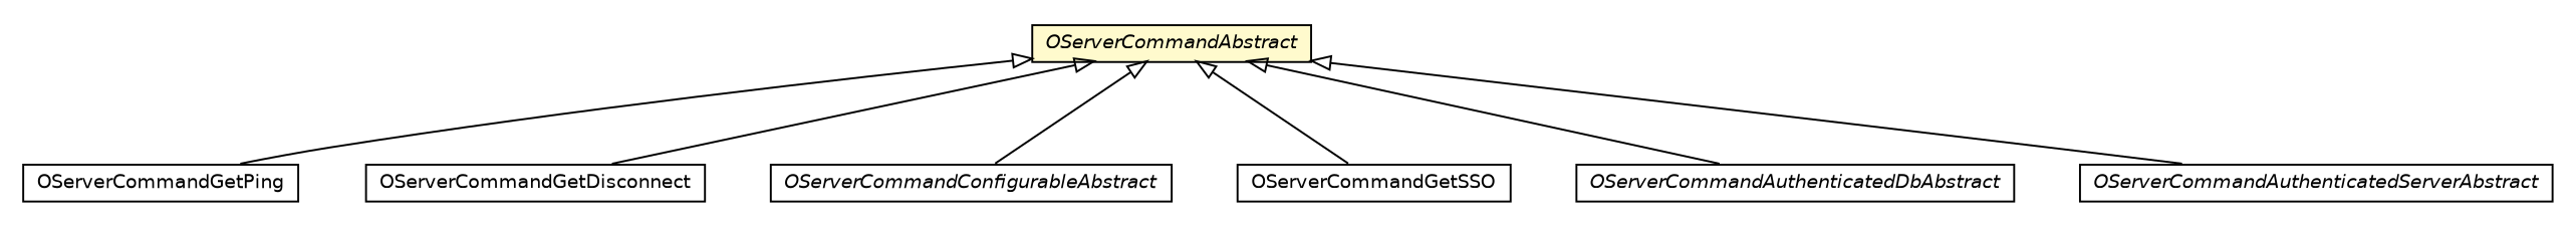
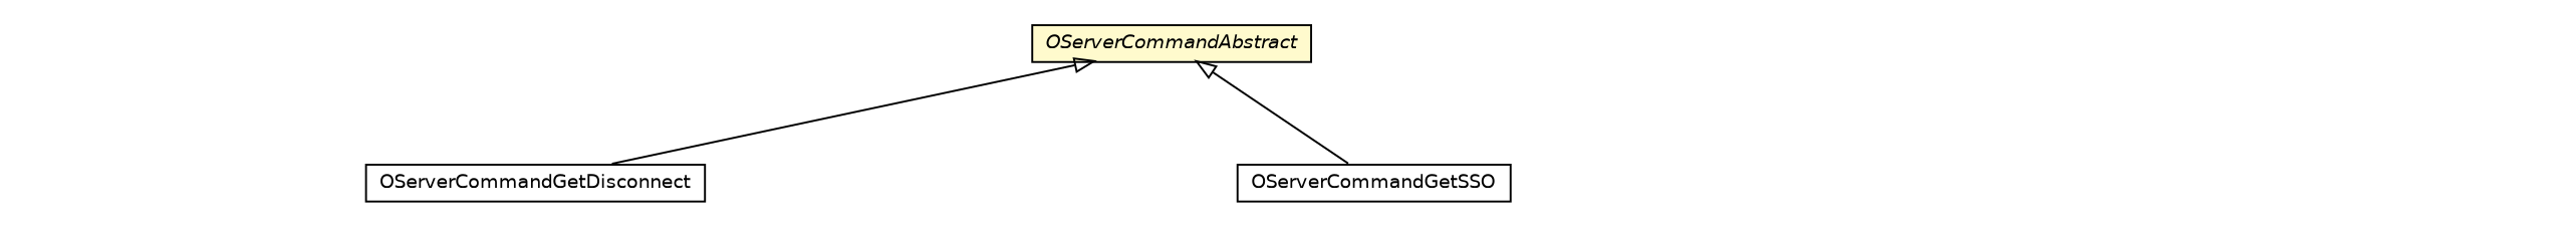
  digraph {
    nodesep=0.25
    ranksep=0.5
    node [fontcolor=black fontname=Helvetica fontsize=10.0 shape=plaintext]
    edge [arrowtail=empty dir=back fontname=Helvetica fontsize=10 headport=p labelfontname=Helvetica labelfontsize=10 tailport=p]
-   n1 [label=<<table title="com.orientechnologies.orient.server.network.protocol.http.command.get.OServerCommandGetPing" border="0" cellborder="1" cellspacing="0" cellpadding="2" port="p" href="./get/OServerCommandGetPing.html"> 		<tr><td><table border="0" cellspacing="0" cellpadding="1"> <tr><td align="center" balign="center"> OServerCommandGetPing </td></tr> 		</table></td></tr> 		</table>>]
    n2 [label=<<table title="com.orientechnologies.orient.server.network.protocol.http.command.get.OServerCommandGetDisconnect" border="0" cellborder="1" cellspacing="0" cellpadding="2" port="p" href="./get/OServerCommandGetDisconnect.html"> 		<tr><td><table border="0" cellspacing="0" cellpadding="1"> <tr><td align="center" balign="center"> OServerCommandGetDisconnect </td></tr> 		</table></td></tr> 		</table>>]
-   n3 [label=<<table title="com.orientechnologies.orient.server.network.protocol.http.command.get.OServerCommandConfigurableAbstract" border="0" cellborder="1" cellspacing="0" cellpadding="2" port="p" href="./get/OServerCommandConfigurableAbstract.html"> 		<tr><td><table border="0" cellspacing="0" cellpadding="1"> <tr><td align="center" balign="center"><font face="Helvetica-Oblique"> OServerCommandConfigurableAbstract </font></td></tr> 		</table></td></tr> 		</table>>]
    n4 [label=<<table title="com.orientechnologies.orient.server.network.protocol.http.command.get.OServerCommandGetSSO" border="0" cellborder="1" cellspacing="0" cellpadding="2" port="p" href="./get/OServerCommandGetSSO.html"> 		<tr><td><table border="0" cellspacing="0" cellpadding="1"> <tr><td align="center" balign="center"> OServerCommandGetSSO </td></tr> 		</table></td></tr> 		</table>>]
-   n5 [label=<<table title="com.orientechnologies.orient.server.network.protocol.http.command.OServerCommandAuthenticatedDbAbstract" border="0" cellborder="1" cellspacing="0" cellpadding="2" port="p" href="./OServerCommandAuthenticatedDbAbstract.html"> 		<tr><td><table border="0" cellspacing="0" cellpadding="1"> <tr><td align="center" balign="center"><font face="Helvetica-Oblique"> OServerCommandAuthenticatedDbAbstract </font></td></tr> 		</table></td></tr> 		</table>>]
    n6 [label=<<table title="com.orientechnologies.orient.server.network.protocol.http.command.OServerCommandAbstract" border="0" cellborder="1" cellspacing="0" cellpadding="2" port="p" bgcolor="lemonChiffon" href="./OServerCommandAbstract.html"> 		<tr><td><table border="0" cellspacing="0" cellpadding="1"> <tr><td align="center" balign="center"><font face="Helvetica-Oblique"> OServerCommandAbstract </font></td></tr> 		</table></td></tr> 		</table>>]
-   n7 [label=<<table title="com.orientechnologies.orient.server.network.protocol.http.command.OServerCommandAuthenticatedServerAbstract" border="0" cellborder="1" cellspacing="0" cellpadding="2" port="p" href="./OServerCommandAuthenticatedServerAbstract.html"> 		<tr><td><table border="0" cellspacing="0" cellpadding="1"> <tr><td align="center" balign="center"><font face="Helvetica-Oblique"> OServerCommandAuthenticatedServerAbstract </font></td></tr> 		</table></td></tr> 		</table>>]
-   n6 -> n1
    n6 -> n2
-   n6 -> n3
    n6 -> n4
-   n6 -> n5
-   n6 -> n7
  }
